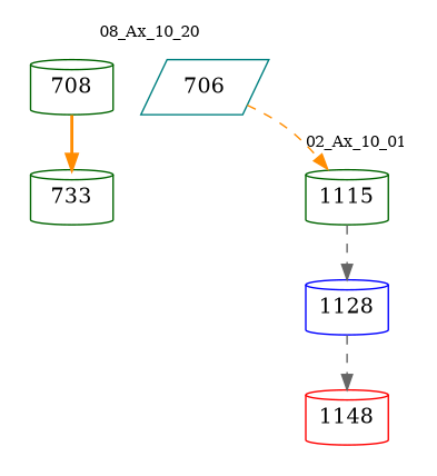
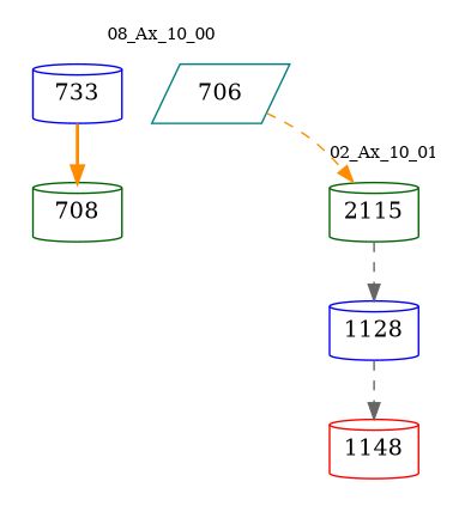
  digraph {
    node [color=darkgreen shape=cylinder]
    edge [color=darkorange style=dashed]
    n1 [color=teal label=706 shape=parallelogram]
    n2 [label=708]
-   n3 [label=733]
-   n4 [label=1115]
+   n3 [color=blue label=733]
+   n4 [label=2115]
    n5 [color=blue label=1128]
    n6 [color=red label=1148]
    subgraph cluster_1 {
      color=white
      fontsize=10
-     label="08_Ax_10_20"
+     label="08_Ax_10_00"
      n1
      n2
      n3
    }
    subgraph cluster_2 {
      color=white
      fontsize=10
      label="02_Ax_10_01"
      n4
      n5
      n6
    }
    n1 -> n4
-   n2 -> n3 [style=bold]
+   n3 -> n2 [style=bold]
    n4 -> n5 [color=gray40]
    n5 -> n6 [color=gray40]
  }
